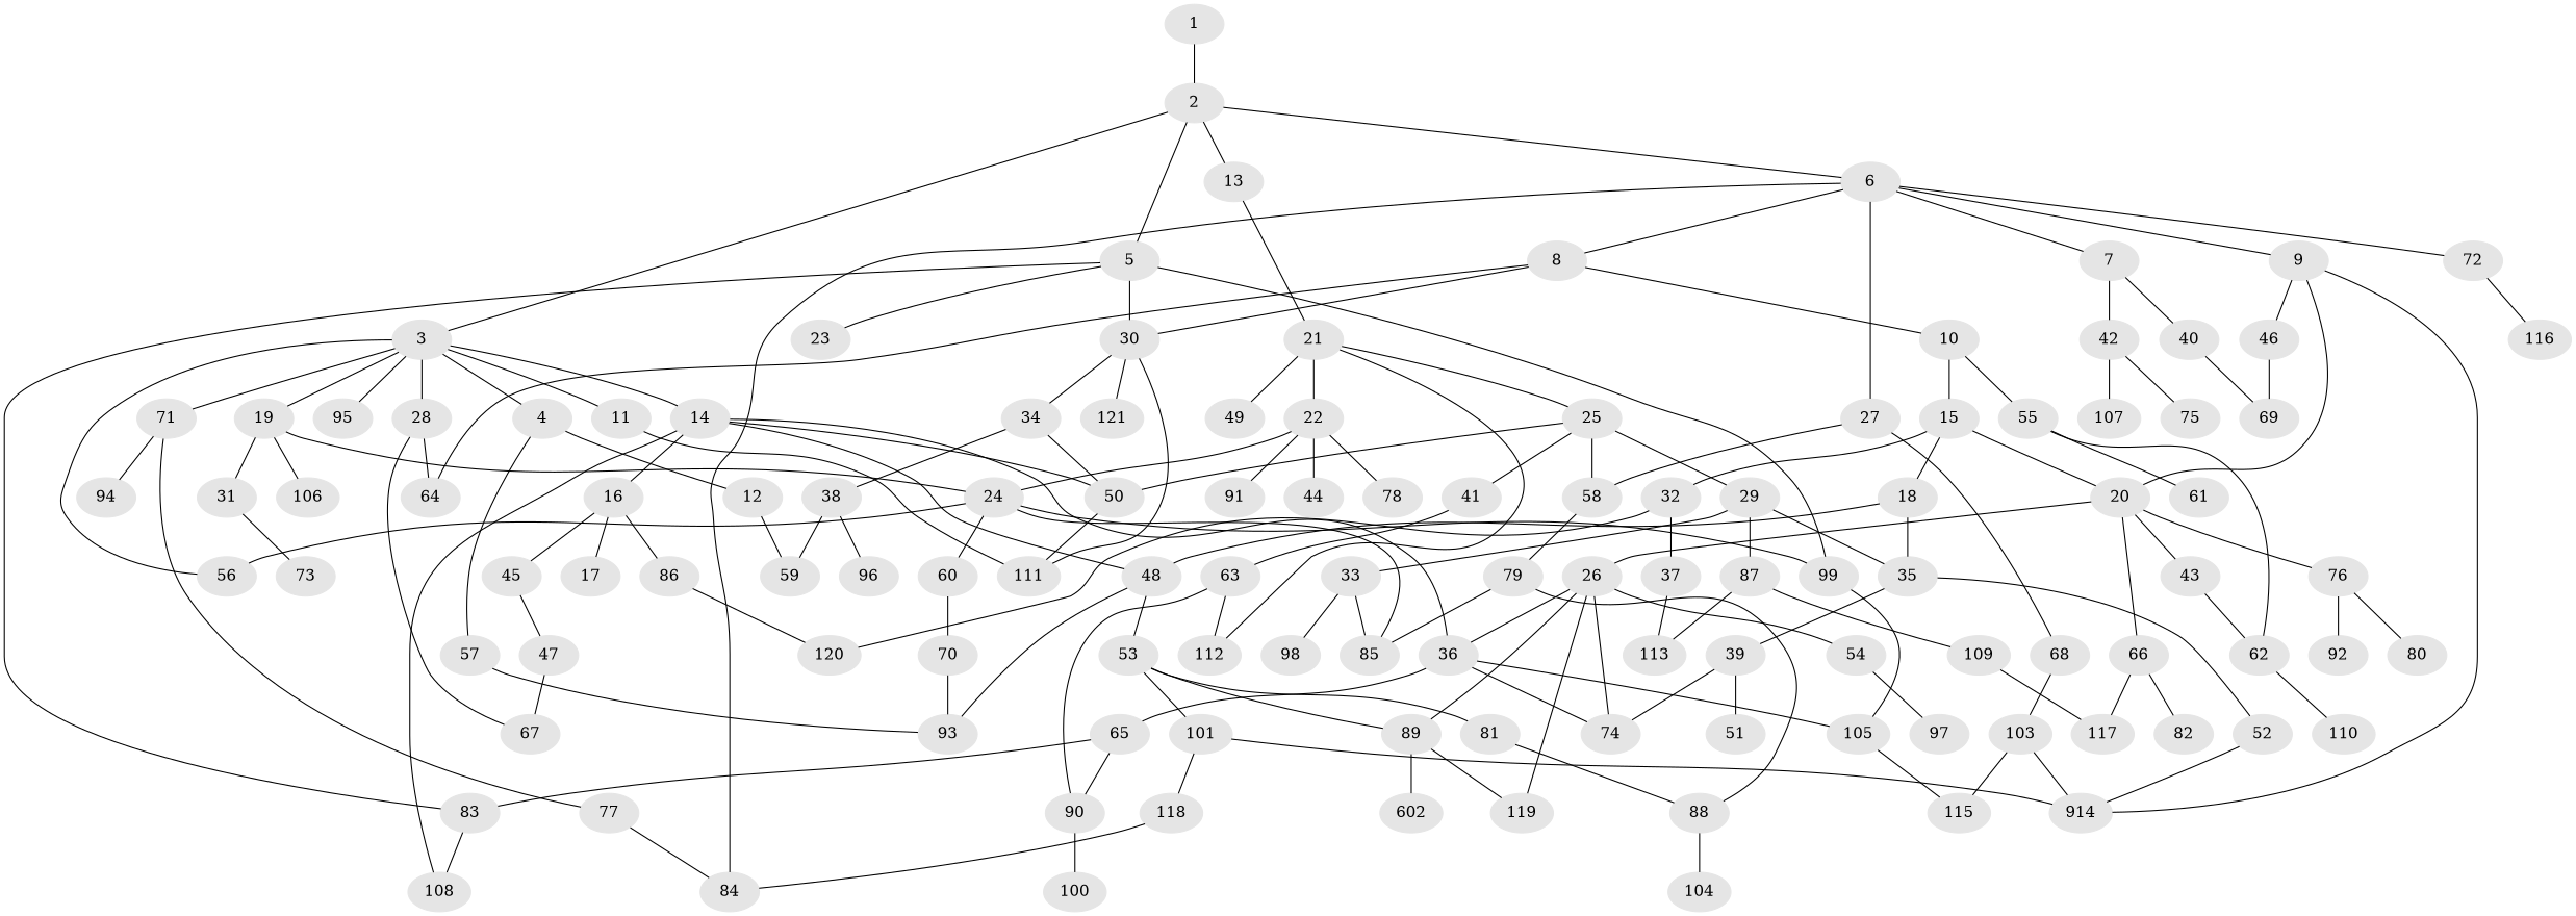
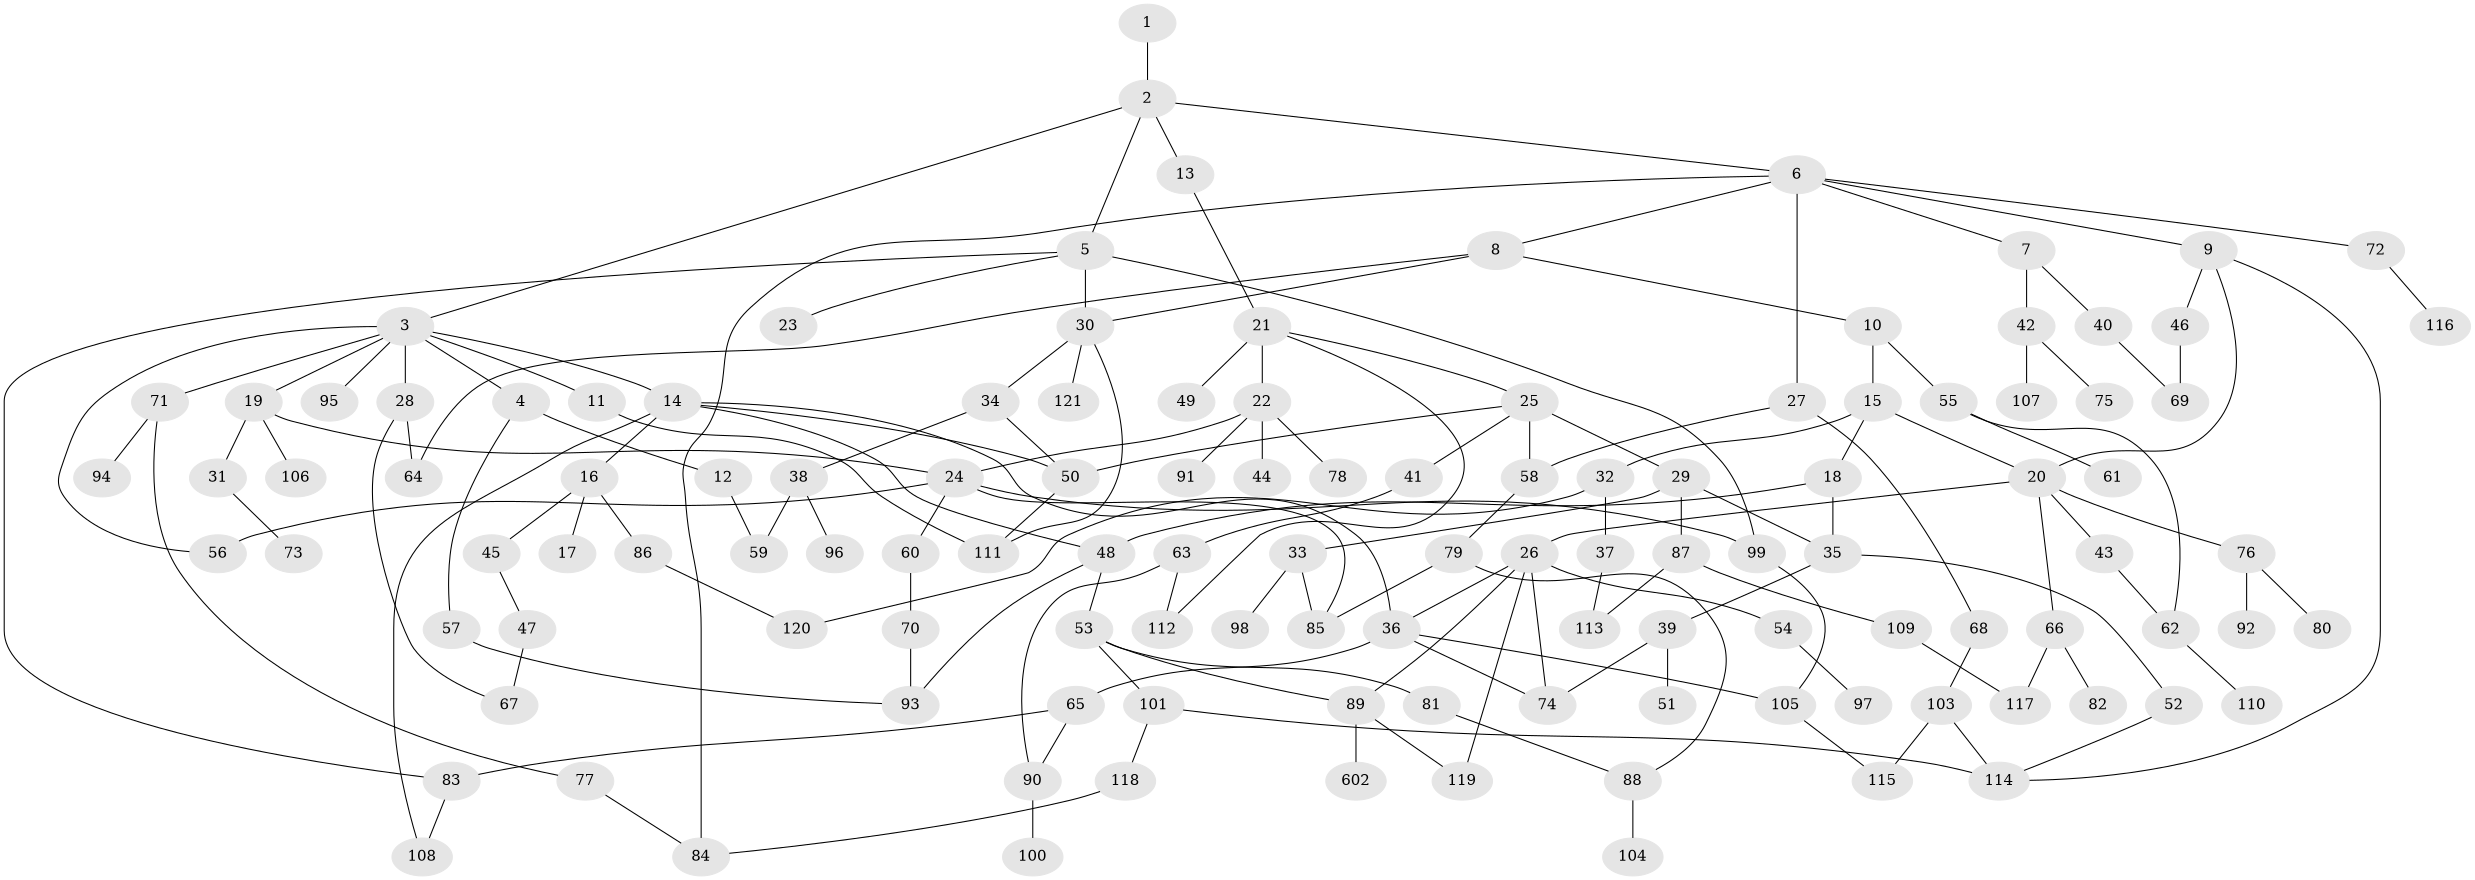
  graph {
    node [color=gray90 style=filled]
    1
    2
    3
    5
    6
    13
    4
    11
    14
    19
    28
    56
    71
    95
    23
    30
    83
    99
    7
    8
    9
    27
    72
    84
    21
    12
    57
    111
    16
    36
    48
    50
    108
    24
    31
    106
    64
    67
    77
    94
    59
    93
    34
    121
    105
    40
    42
    10
    20
    46
-   114 [label=914]
+   114
    58
    68
    116
    69
    75
    107
    15
    55
    26
    43
    66
    76
    18
    32
    62
    61
    22
    25
    49
    112
    17
    45
    86
    74
    65
    53
    35
    37
    120
    47
    39
    52
    60
    85
    73
    54
    89
    119
    82
    117
    80
    92
    44
    78
    91
    29
    41
    70
    33
    87
    63
    79
    97
    n105 [label=602]
    103
    98
    113
    109
    38
    96
    51
    90
    115
    110
    81
    101
    88
    118
    100
    104
    1 -- 2
    2 -- 3
    2 -- 5
    2 -- 6
    2 -- 13
    3 -- 4
    3 -- 11
    3 -- 14
    3 -- 19
    3 -- 28
    3 -- 56
    3 -- 71
    3 -- 95
    5 -- 23
    5 -- 30
    5 -- 83
    5 -- 99
    6 -- 7
    6 -- 8
    6 -- 9
    6 -- 27
    6 -- 72
    6 -- 84
    13 -- 21
    4 -- 12
    4 -- 57
    11 -- 111
    14 -- 16
    14 -- 36
    14 -- 48
    14 -- 50
    14 -- 108
    19 -- 24
    19 -- 31
    19 -- 106
    28 -- 64
    28 -- 67
    71 -- 77
    71 -- 94
    30 -- 111
    30 -- 34
    30 -- 121
    83 -- 108
    99 -- 105
    7 -- 40
    7 -- 42
    8 -- 30
    8 -- 64
    8 -- 10
    9 -- 20
    9 -- 46
    9 -- 114
    27 -- 58
    27 -- 68
    72 -- 116
    21 -- 22
    21 -- 25
    21 -- 49
    21 -- 112
    12 -- 59
    57 -- 93
    16 -- 17
    16 -- 45
    16 -- 86
    36 -- 105
    36 -- 74
    36 -- 65
    48 -- 93
    48 -- 53
    50 -- 111
    24 -- 56
    24 -- 99
    24 -- 60
    24 -- 85
    31 -- 73
    77 -- 84
    34 -- 50
    34 -- 38
    105 -- 115
    40 -- 69
    42 -- 75
    42 -- 107
    10 -- 15
    10 -- 55
    20 -- 26
    20 -- 43
    20 -- 66
    20 -- 76
    46 -- 69
    58 -- 79
    68 -- 103
    15 -- 20
    15 -- 18
    15 -- 32
    55 -- 62
    55 -- 61
    26 -- 36
    26 -- 74
    26 -- 54
    26 -- 89
    26 -- 119
    43 -- 62
    66 -- 82
    66 -- 117
    76 -- 80
    76 -- 92
    18 -- 48
    18 -- 35
    32 -- 37
    32 -- 120
    62 -- 110
    22 -- 24
    22 -- 44
    22 -- 78
    22 -- 91
    25 -- 50
    25 -- 58
    25 -- 29
    25 -- 41
    45 -- 47
    86 -- 120
    65 -- 83
    65 -- 90
    53 -- 89
    53 -- 81
    53 -- 101
    35 -- 39
    35 -- 52
    37 -- 113
    47 -- 67
    39 -- 74
    39 -- 51
    52 -- 114
    60 -- 70
    54 -- 97
    89 -- 119
    89 -- n105
    29 -- 35
    29 -- 33
    29 -- 87
    41 -- 63
    70 -- 93
    33 -- 85
    33 -- 98
    87 -- 113
    87 -- 109
    63 -- 112
    63 -- 90
    79 -- 85
    79 -- 88
    103 -- 114
    103 -- 115
    109 -- 117
    38 -- 59
    38 -- 96
    90 -- 100
    81 -- 88
    101 -- 114
    101 -- 118
    88 -- 104
    118 -- 84
  }
